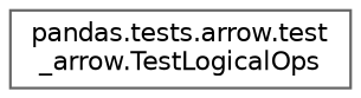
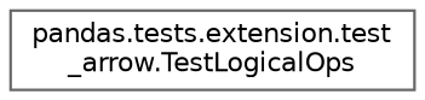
  digraph {
    rankdir=TB
-   n1 [color=grey40 fillcolor=white fontname=Helvetica fontsize=10 height=0.2 label="pandas.tests.arrow.test\l_arrow.TestLogicalOps" shape=box style=filled width=0.4]
+   n1 [color=grey40 fillcolor=white fontname=Helvetica fontsize=10 height=0.2 label="pandas.tests.extension.test\l_arrow.TestLogicalOps" shape=box style=filled width=0.4]
  }
